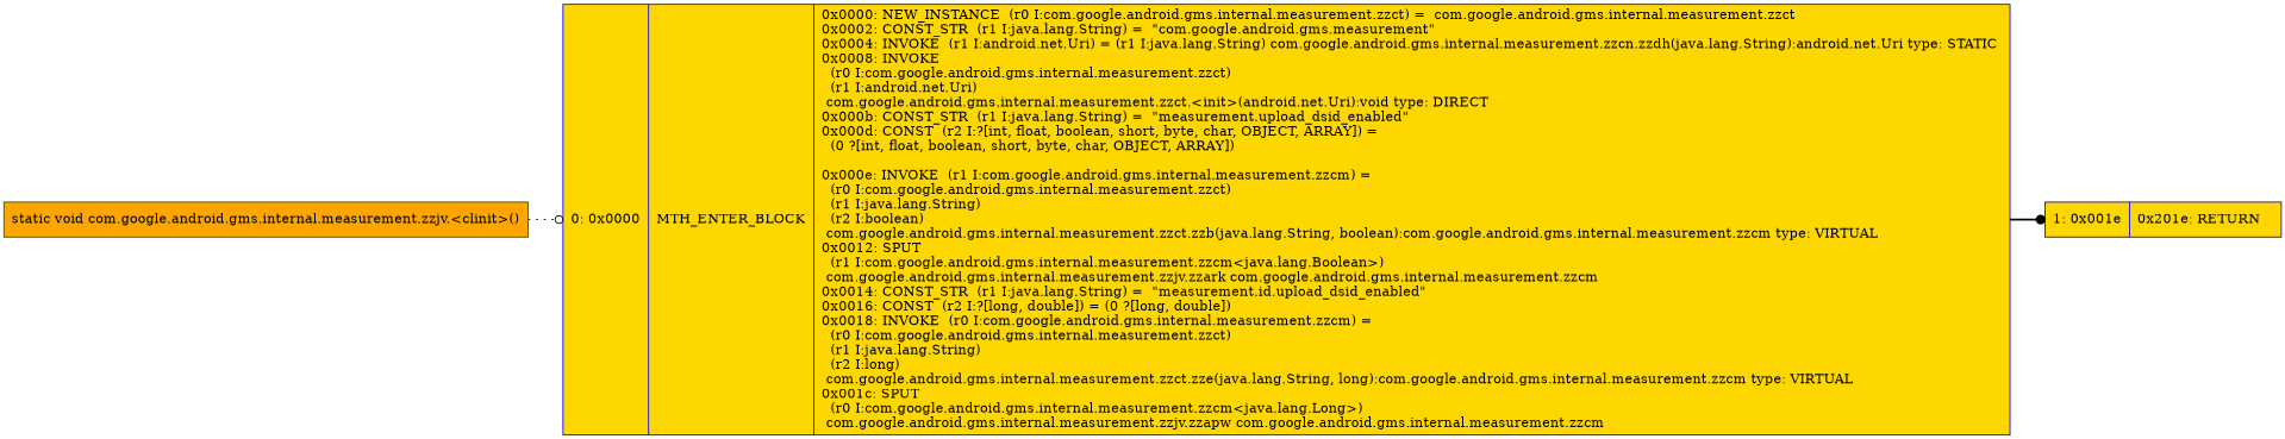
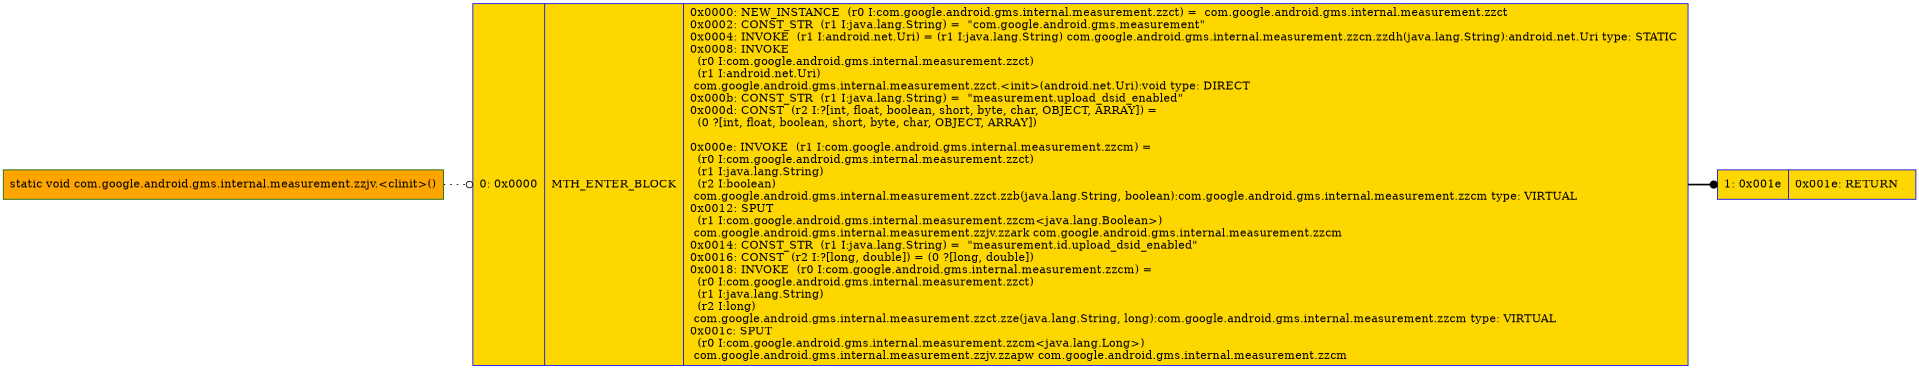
  digraph {
    rankdir=LR
    node [shape=record style=filled fillcolor=gold color=blue]
    n1 [label="{0\:\ 0x0000|MTH_ENTER_BLOCK\l|0x0000: NEW_INSTANCE  (r0 I:com.google.android.gms.internal.measurement.zzct) =  com.google.android.gms.internal.measurement.zzct \l0x0002: CONST_STR  (r1 I:java.lang.String) =  \"com.google.android.gms.measurement\" \l0x0004: INVOKE  (r1 I:android.net.Uri) = (r1 I:java.lang.String) com.google.android.gms.internal.measurement.zzcn.zzdh(java.lang.String):android.net.Uri type: STATIC \l0x0008: INVOKE  \l  (r0 I:com.google.android.gms.internal.measurement.zzct)\l  (r1 I:android.net.Uri)\l com.google.android.gms.internal.measurement.zzct.\<init\>(android.net.Uri):void type: DIRECT \l0x000b: CONST_STR  (r1 I:java.lang.String) =  \"measurement.upload_dsid_enabled\" \l0x000d: CONST  (r2 I:?[int, float, boolean, short, byte, char, OBJECT, ARRAY]) = \l  (0 ?[int, float, boolean, short, byte, char, OBJECT, ARRAY])\l \l0x000e: INVOKE  (r1 I:com.google.android.gms.internal.measurement.zzcm) = \l  (r0 I:com.google.android.gms.internal.measurement.zzct)\l  (r1 I:java.lang.String)\l  (r2 I:boolean)\l com.google.android.gms.internal.measurement.zzct.zzb(java.lang.String, boolean):com.google.android.gms.internal.measurement.zzcm type: VIRTUAL \l0x0012: SPUT  \l  (r1 I:com.google.android.gms.internal.measurement.zzcm\<java.lang.Boolean\>)\l com.google.android.gms.internal.measurement.zzjv.zzark com.google.android.gms.internal.measurement.zzcm \l0x0014: CONST_STR  (r1 I:java.lang.String) =  \"measurement.id.upload_dsid_enabled\" \l0x0016: CONST  (r2 I:?[long, double]) = (0 ?[long, double]) \l0x0018: INVOKE  (r0 I:com.google.android.gms.internal.measurement.zzcm) = \l  (r0 I:com.google.android.gms.internal.measurement.zzct)\l  (r1 I:java.lang.String)\l  (r2 I:long)\l com.google.android.gms.internal.measurement.zzct.zze(java.lang.String, long):com.google.android.gms.internal.measurement.zzcm type: VIRTUAL \l0x001c: SPUT  \l  (r0 I:com.google.android.gms.internal.measurement.zzcm\<java.lang.Long\>)\l com.google.android.gms.internal.measurement.zzjv.zzapw com.google.android.gms.internal.measurement.zzcm \l}"]
-   n2 [label="{1\:\ 0x001e|0x201e: RETURN   \l}"]
+   n2 [label="{1\:\ 0x001e|0x001e: RETURN   \l}"]
    n3 [label="{static void com.google.android.gms.internal.measurement.zzjv.\<clinit\>() }" fillcolor=orange color=darkgreen]
    n1 -> n2 [style=bold arrowhead=dot]
    n3 -> n1 [style=dotted arrowhead=odot]
  }
